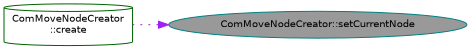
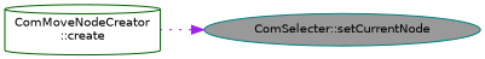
  digraph {
    rankdir=RL
    node [fontname=Helvetica fontsize=10 style=filled]
-   n1 [color=teal fillcolor=grey60 fontcolor=black height=0.2 label="ComMoveNodeCreator::setCurrentNode" shape=ellipse width=0.4]
+   n1 [color=teal fillcolor=grey60 fontcolor=black height=0.2 label="ComSelecter::setCurrentNode" shape=ellipse width=0.4]
    n2 [color=darkgreen fillcolor=white height=0.2 label="ComMoveNodeCreator\l::create" shape=cylinder width=0.4]
    n1 -> n2 [color=purple dir=back fontname=Helvetica fontsize=10 labelfontname=Helvetica labelfontsize=10 style=dotted]
  }
